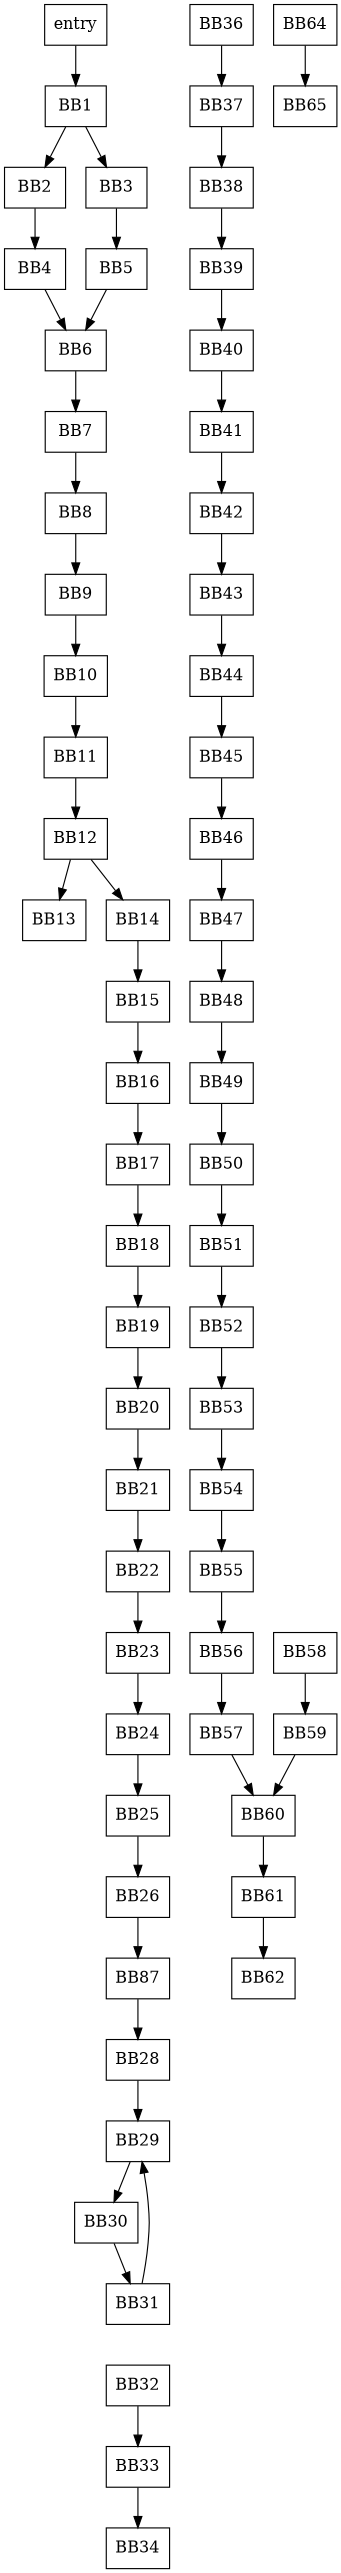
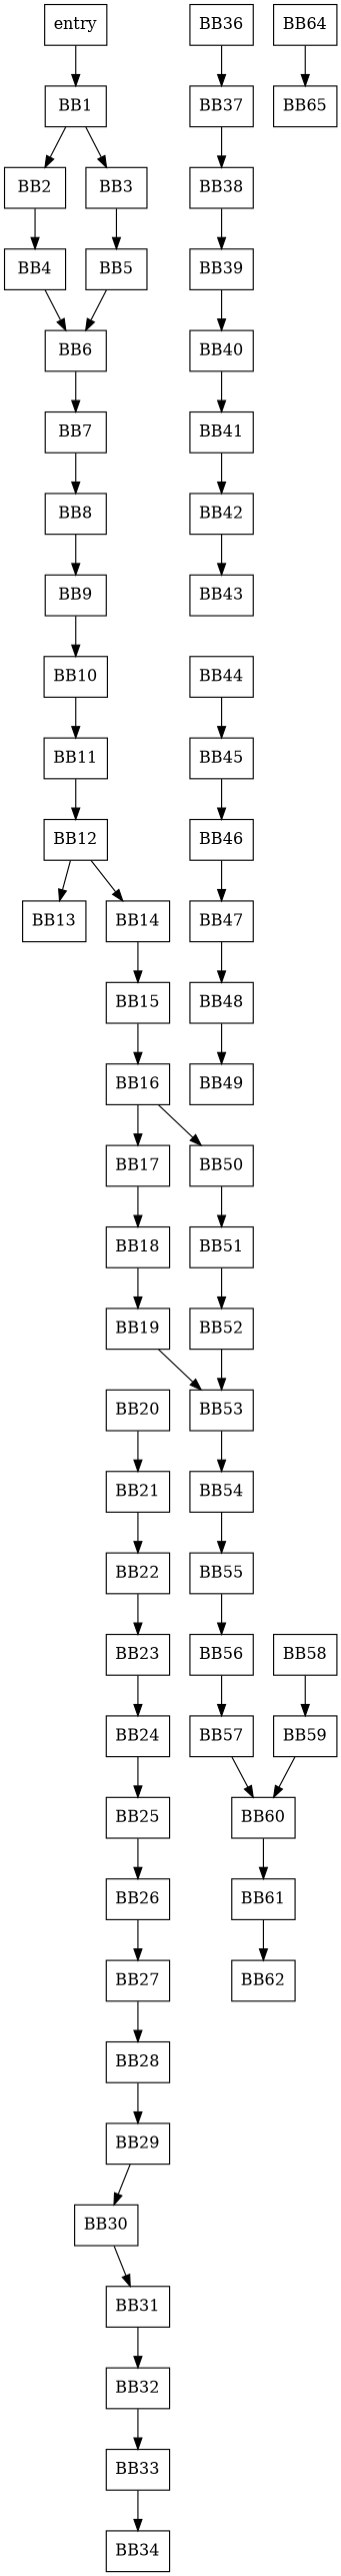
  digraph {
    rankdir=TB
    node [shape=rect]
    n1 [label=entry]
    n2 [label=BB1]
    n3 [label=BB2]
    n4 [label=BB3]
    n5 [label=BB4]
    n6 [label=BB5]
    n7 [label=BB6]
    n8 [label=BB7]
    n9 [label=BB8]
    n10 [label=BB9]
    n11 [label=BB10]
    n12 [label=BB11]
    n13 [label=BB12]
    n14 [label=BB13]
    n15 [label=BB14]
    n16 [label=BB15]
    n17 [label=BB16]
    n18 [label=BB17]
    n19 [label=BB18]
    n20 [label=BB19]
    n21 [label=BB20]
    n22 [label=BB21]
    n23 [label=BB22]
    n24 [label=BB23]
    n25 [label=BB24]
    n26 [label=BB25]
    n27 [label=BB26]
-   n28 [label=BB87]
+   n28 [label=BB27]
    n29 [label=BB28]
    n30 [label=BB29]
    n31 [label=BB30]
    n32 [label=BB31]
    n33 [label=BB32]
    n34 [label=BB33]
    n35 [label=BB34]
    n36 [label=BB36]
    n37 [label=BB37]
    n38 [label=BB38]
    n39 [label=BB39]
    n40 [label=BB40]
    n41 [label=BB41]
    n42 [label=BB42]
    n43 [label=BB43]
    n44 [label=BB44]
    n45 [label=BB45]
    n46 [label=BB46]
    n47 [label=BB47]
    n48 [label=BB48]
    n49 [label=BB49]
    n50 [label=BB50]
    n51 [label=BB51]
    n52 [label=BB52]
    n53 [label=BB53]
    n54 [label=BB54]
    n55 [label=BB55]
    n56 [label=BB56]
    n57 [label=BB57]
    n58 [label=BB60]
    n59 [label=BB58]
    n60 [label=BB59]
    n61 [label=BB61]
    n62 [label=BB62]
    n63 [label=BB64]
    n64 [label=BB65]
    n1 -> n2
    n2 -> n3
    n2 -> n4
    n3 -> n5
    n4 -> n6
    n5 -> n7
    n6 -> n7
    n7 -> n8
    n8 -> n9
    n9 -> n10
    n10 -> n11
    n11 -> n12
    n12 -> n13
    n13 -> n14
    n13 -> n15
    n15 -> n16
    n16 -> n17
    n17 -> n18
    n18 -> n19
    n19 -> n20
-   n20 -> n21
+   n20 -> n53
    n21 -> n22
    n22 -> n23
    n23 -> n24
    n24 -> n25
    n25 -> n26
    n26 -> n27
    n27 -> n28
    n28 -> n29
    n29 -> n30
    n30 -> n31
    n31 -> n32
-   n32 -> n30
+   n32 -> n33
    n33 -> n34
    n34 -> n35
    n36 -> n37
    n37 -> n38
    n38 -> n39
    n39 -> n40
    n40 -> n41
    n41 -> n42
    n42 -> n43
-   n43 -> n44
    n44 -> n45
    n45 -> n46
    n46 -> n47
    n47 -> n48
    n48 -> n49
-   n49 -> n50
+   n17 -> n50
    n50 -> n51
    n51 -> n52
    n52 -> n53
    n53 -> n54
    n54 -> n55
    n55 -> n56
    n56 -> n57
    n57 -> n58
    n58 -> n61
    n59 -> n60
    n60 -> n58
    n61 -> n62
    n63 -> n64
  }
